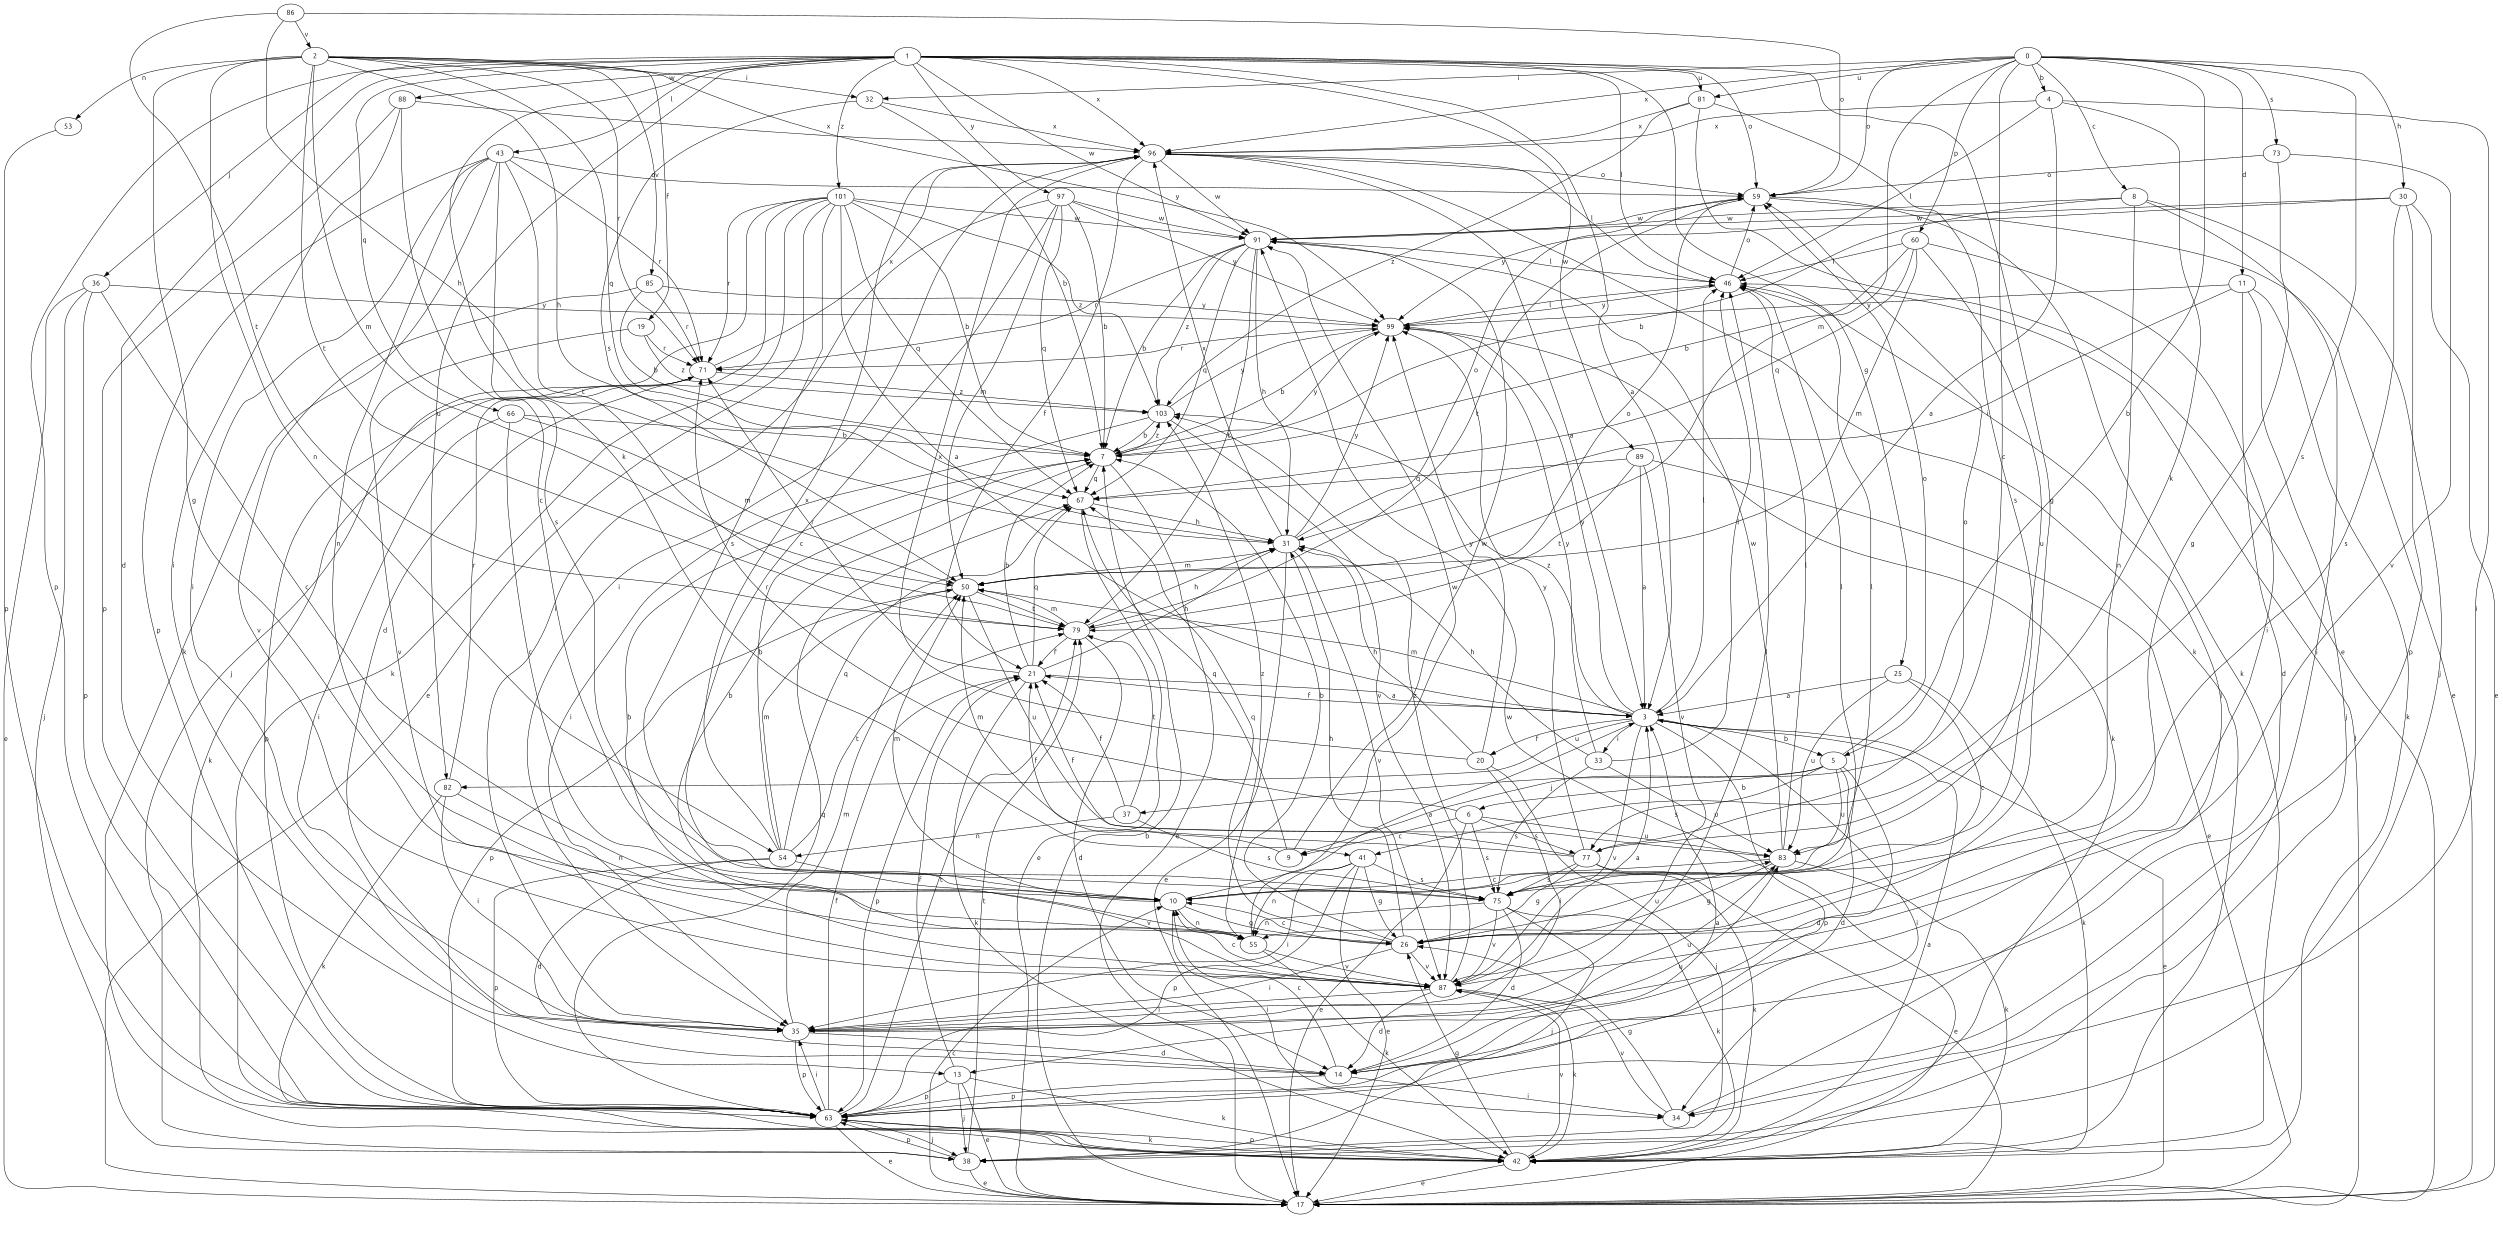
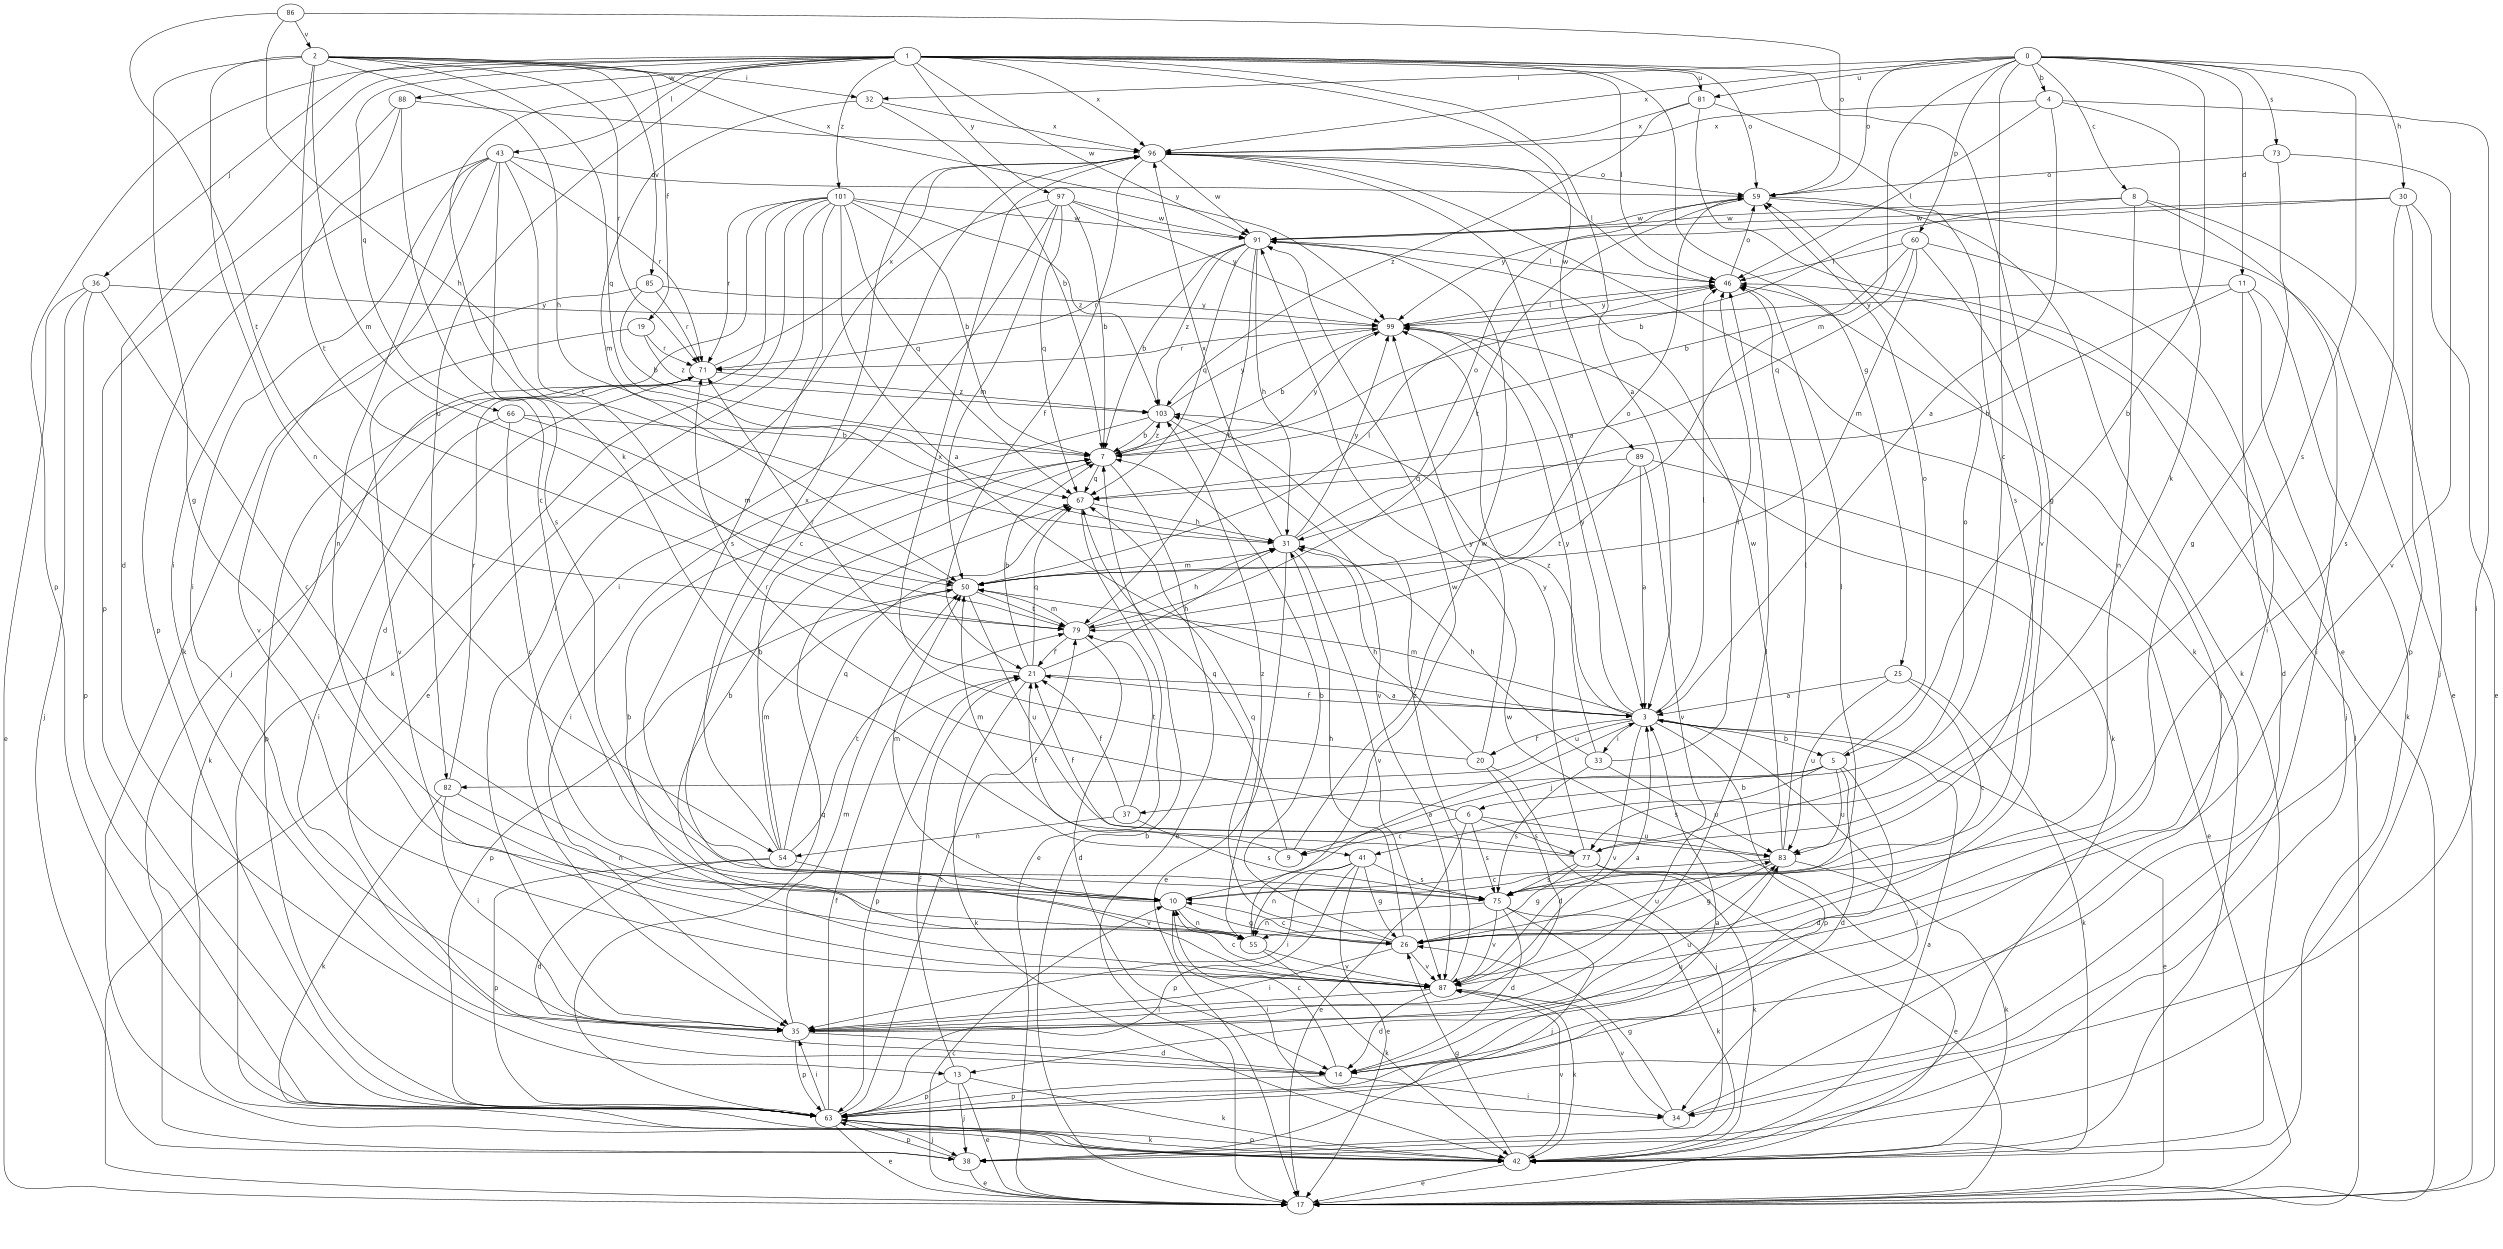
  strict digraph {
    fontname=Ubuntu
    node [fontname=Ubuntu]
    edge [fontname=Ubuntu]
    0
    4
    5
    8
    9
    11
    30
    32
    50
    59
    60
    73
    n13 [label=77]
    81
    96
    3
    41
    46
    34
    13
    6
    14
    37
    83
    91
    7
    38
    55
    67
    21
    31
    99
    42
    63
    17
    75
    79
    35
    26
    87
    103
    1
    25
    36
    43
    66
    82
    88
    89
    97
    101
    20
    33
    10
    71
    2
    19
-   53
    54
    85
    86
    0 -> 4 [label=b]
    0 -> 5 [label=b]
    0 -> 8 [label=c]
    0 -> 9 [label=c]
    0 -> 11 [label=d]
    0 -> 30 [label=h]
    0 -> 32 [label=i]
    0 -> 50 [label=m]
    0 -> 59 [label=o]
    0 -> 60 [label=p]
    0 -> 73 [label=s]
    0 -> n13 [label=s]
    0 -> 81 [label=u]
    0 -> 96 [label=x]
    4 -> 96 [label=x]
    4 -> 3 [label=a]
    4 -> 41 [label=k]
    4 -> 46 [label=l]
    4 -> 34 [label=i]
    5 -> 59 [label=o]
    5 -> n13 [label=s]
    5 -> 13 [label=d]
    5 -> 6 [label=b]
    5 -> 14 [label=d]
    5 -> 37 [label=j]
    5 -> 83 [label=u]
    8 -> 34 [label=i]
    8 -> 91 [label=w]
    8 -> 7 [label=b]
    8 -> 38 [label=j]
    8 -> 55 [label=n]
    9 -> 91 [label=w]
    9 -> 67 [label=q]
    9 -> 21 [label=f]
    11 -> 14 [label=d]
    11 -> 38 [label=j]
-   11 -> 31 [label=i]
+   11 -> 31 [label=h]
    11 -> 99 [label=y]
    11 -> 42 [label=k]
    30 -> 91 [label=w]
    30 -> 99 [label=y]
    30 -> 63 [label=p]
    30 -> 17 [label=e]
    30 -> 75 [label=s]
-   32 -> 50 [label=s]
+   32 -> 50 [label=m]
    32 -> 96 [label=x]
    32 -> 7 [label=b]
    50 -> 83 [label=u]
    50 -> 63 [label=p]
    50 -> 79 [label=t]
    59 -> 91 [label=w]
    59 -> 42 [label=k]
    59 -> 17 [label=e]
    59 -> 79 [label=t]
    60 -> 50 [label=m]
    60 -> 46 [label=l]
-   60 -> 83 [label=u]
+   60 -> 83 [label=v]
    60 -> 7 [label=b]
    60 -> 67 [label=q]
    60 -> 35 [label=i]
    73 -> 59 [label=o]
    73 -> 26 [label=g]
    73 -> 87 [label=v]
    n13 -> 50 [label=m]
    n13 -> 59 [label=o]
    n13 -> 21 [label=f]
    n13 -> 99 [label=y]
    n13 -> 42 [label=k]
    n13 -> 17 [label=e]
    n13 -> 75 [label=s]
    n13 -> 26 [label=g]
    81 -> 96 [label=x]
    81 -> 17 [label=e]
    81 -> 75 [label=s]
    81 -> 103 [label=z]
    96 -> 59 [label=o]
    96 -> 3 [label=a]
    96 -> 46 [label=l]
    96 -> 91 [label=w]
    96 -> 21 [label=f]
    96 -> 42 [label=k]
    96 -> 35 [label=i]
    3 -> 5 [label=b]
    3 -> 50 [label=m]
    3 -> 46 [label=l]
    3 -> 34 [label=i]
    3 -> 21 [label=f]
    3 -> 99 [label=y]
    3 -> 63 [label=p]
    3 -> 17 [label=e]
    3 -> 87 [label=v]
    3 -> 103 [label=z]
    3 -> 82 [label=u]
    3 -> 20 [label=f]
    3 -> 33 [label=i]
    41 -> 55 [label=n]
    41 -> 63 [label=p]
    41 -> 17 [label=e]
    41 -> 75 [label=s]
    41 -> 35 [label=i]
    41 -> 26 [label=g]
    46 -> 59 [label=o]
    46 -> 99 [label=y]
    34 -> 46 [label=l]
    34 -> 26 [label=g]
    34 -> 87 [label=v]
    13 -> 38 [label=j]
    13 -> 21 [label=f]
    13 -> 42 [label=k]
    13 -> 63 [label=p]
    13 -> 17 [label=e]
    6 -> 9 [label=c]
    6 -> n13 [label=s]
    6 -> 83 [label=u]
    6 -> 17 [label=e]
    6 -> 75 [label=s]
    6 -> 71 [label=r]
    14 -> 34 [label=i]
    14 -> 83 [label=u]
    14 -> 63 [label=p]
    14 -> 10 [label=c]
    37 -> 21 [label=f]
    37 -> 75 [label=s]
    37 -> 79 [label=t]
    37 -> 54 [label=n]
    83 -> 46 [label=l]
    83 -> 91 [label=w]
    83 -> 42 [label=k]
    83 -> 26 [label=g]
    83 -> 10 [label=c]
    91 -> 46 [label=l]
    91 -> 7 [label=b]
    91 -> 67 [label=q]
    91 -> 31 [label=h]
    91 -> 79 [label=t]
    91 -> 103 [label=z]
    91 -> 71 [label=r]
    7 -> 67 [label=q]
    7 -> 99 [label=y]
    7 -> 17 [label=e]
    7 -> 103 [label=z]
    38 -> 63 [label=p]
    38 -> 17 [label=e]
-   38 -> 79 [label=t]
    55 -> 91 [label=w]
    55 -> 7 [label=b]
    55 -> 42 [label=k]
    55 -> 87 [label=v]
    55 -> 103 [label=z]
    67 -> 31 [label=h]
    67 -> 17 [label=e]
    21 -> 3 [label=a]
    21 -> 7 [label=b]
    21 -> 67 [label=q]
    21 -> 31 [label=h]
    21 -> 42 [label=k]
    21 -> 63 [label=p]
    21 -> 71 [label=r]
    31 -> 50 [label=m]
    31 -> 59 [label=o]
    31 -> 96 [label=x]
    31 -> 99 [label=y]
    31 -> 17 [label=e]
    31 -> 87 [label=v]
    99 -> 46 [label=l]
    99 -> 7 [label=b]
    99 -> 42 [label=k]
    99 -> 71 [label=r]
    42 -> 3 [label=a]
    42 -> 63 [label=p]
    42 -> 17 [label=e]
    42 -> 26 [label=g]
    42 -> 87 [label=v]
    63 -> 3 [label=a]
    63 -> 38 [label=j]
    63 -> 67 [label=q]
    63 -> 21 [label=f]
    63 -> 42 [label=k]
    63 -> 17 [label=e]
    63 -> 79 [label=t]
    63 -> 35 [label=i]
    17 -> 46 [label=l]
    17 -> 91 [label=w]
    17 -> 7 [label=b]
    17 -> 10 [label=c]
    75 -> 46 [label=l]
    75 -> 14 [label=d]
    75 -> 38 [label=j]
    75 -> 55 [label=n]
    75 -> 42 [label=k]
    75 -> 87 [label=v]
    79 -> 50 [label=m]
    79 -> 59 [label=o]
    79 -> 14 [label=d]
    79 -> 21 [label=f]
    79 -> 31 [label=h]
    35 -> 50 [label=m]
    35 -> 46 [label=l]
    35 -> 14 [label=d]
    35 -> 83 [label=u]
    35 -> 63 [label=p]
    26 -> 83 [label=u]
    26 -> 7 [label=b]
    26 -> 67 [label=q]
    26 -> 31 [label=h]
    26 -> 35 [label=i]
    26 -> 87 [label=v]
    26 -> 10 [label=c]
    87 -> 3 [label=a]
    87 -> 14 [label=d]
    87 -> 7 [label=b]
    87 -> 42 [label=k]
    87 -> 35 [label=i]
    87 -> 103 [label=z]
    87 -> 10 [label=c]
    103 -> 7 [label=b]
    103 -> 99 [label=y]
    103 -> 35 [label=i]
    103 -> 87 [label=v]
    1 -> 59 [label=o]
    1 -> 81 [label=u]
    1 -> 96 [label=x]
    1 -> 3 [label=a]
    1 -> 41 [label=k]
    1 -> 46 [label=l]
    1 -> 13 [label=d]
    1 -> 91 [label=w]
    1 -> 63 [label=p]
    1 -> 26 [label=g]
    1 -> 25 [label=g]
    1 -> 36 [label=j]
    1 -> 43 [label=l]
    1 -> 66 [label=q]
    1 -> 82 [label=u]
    1 -> 88 [label=w]
    1 -> 89 [label=w]
    1 -> 97 [label=y]
    1 -> 101 [label=z]
    25 -> 3 [label=a]
    25 -> 83 [label=u]
    25 -> 42 [label=k]
    25 -> 10 [label=c]
    36 -> 38 [label=j]
    36 -> 99 [label=y]
    36 -> 63 [label=p]
    36 -> 17 [label=e]
    36 -> 10 [label=c]
    43 -> 59 [label=o]
    43 -> 55 [label=n]
    43 -> 42 [label=k]
    43 -> 63 [label=p]
    43 -> 75 [label=s]
    43 -> 79 [label=t]
    43 -> 35 [label=i]
    43 -> 71 [label=r]
    66 -> 50 [label=m]
    66 -> 7 [label=b]
    66 -> 35 [label=i]
    66 -> 10 [label=c]
    82 -> 55 [label=n]
    82 -> 42 [label=k]
    82 -> 35 [label=i]
    82 -> 71 [label=r]
    88 -> 96 [label=x]
    88 -> 63 [label=p]
    88 -> 35 [label=i]
    88 -> 10 [label=c]
    89 -> 3 [label=a]
    89 -> 67 [label=q]
    89 -> 17 [label=e]
    89 -> 79 [label=t]
    89 -> 87 [label=v]
    97 -> 50 [label=m]
    97 -> 91 [label=w]
    97 -> 7 [label=b]
    97 -> 67 [label=q]
    97 -> 99 [label=y]
    97 -> 35 [label=i]
    97 -> 10 [label=c]
    101 -> 3 [label=a]
    101 -> 14 [label=d]
    101 -> 91 [label=w]
    101 -> 7 [label=b]
    101 -> 38 [label=j]
    101 -> 67 [label=q]
    101 -> 42 [label=k]
    101 -> 17 [label=e]
    101 -> 75 [label=s]
    101 -> 103 [label=z]
    101 -> 71 [label=r]
    20 -> 96 [label=x]
    20 -> 38 [label=j]
    20 -> 31 [label=h]
    20 -> 99 [label=y]
-   20 -> 35 [label=i]
+   20 -> 35 [label=d]
    33 -> 46 [label=l]
    33 -> 83 [label=u]
    33 -> 31 [label=h]
    33 -> 99 [label=y]
    33 -> 75 [label=s]
    10 -> 50 [label=m]
    10 -> 3 [label=a]
-   10 -> 46 [label=l]
+   50 -> 46 [label=l]
    10 -> 34 [label=i]
    10 -> 55 [label=n]
    10 -> 26 [label=g]
    71 -> 96 [label=x]
    71 -> 42 [label=k]
    71 -> 63 [label=p]
    71 -> 103 [label=z]
    2 -> 32 [label=i]
    2 -> 50 [label=m]
    2 -> 67 [label=q]
    2 -> 31 [label=h]
    2 -> 99 [label=y]
    2 -> 79 [label=t]
    2 -> 26 [label=g]
    2 -> 71 [label=r]
    2 -> 19 [label=f]
-   2 -> 53 [label=n]
    2 -> 54 [label=n]
    2 -> 85 [label=v]
    19 -> 87 [label=v]
    19 -> 103 [label=z]
    19 -> 71 [label=r]
-   53 -> 63 [label=p]
    54 -> 50 [label=m]
    54 -> 96 [label=x]
    54 -> 14 [label=d]
    54 -> 7 [label=b]
    54 -> 67 [label=q]
    54 -> 63 [label=p]
    54 -> 79 [label=t]
    54 -> 87 [label=v]
    85 -> 7 [label=b]
    85 -> 99 [label=y]
    85 -> 87 [label=v]
    85 -> 71 [label=r]
    86 -> 59 [label=o]
    86 -> 31 [label=h]
    86 -> 79 [label=t]
    86 -> 2 [label=v]
  }
